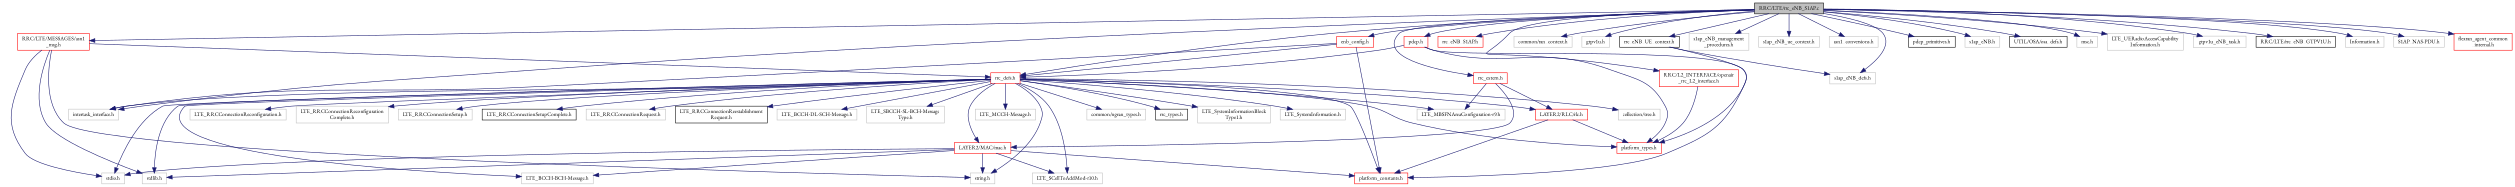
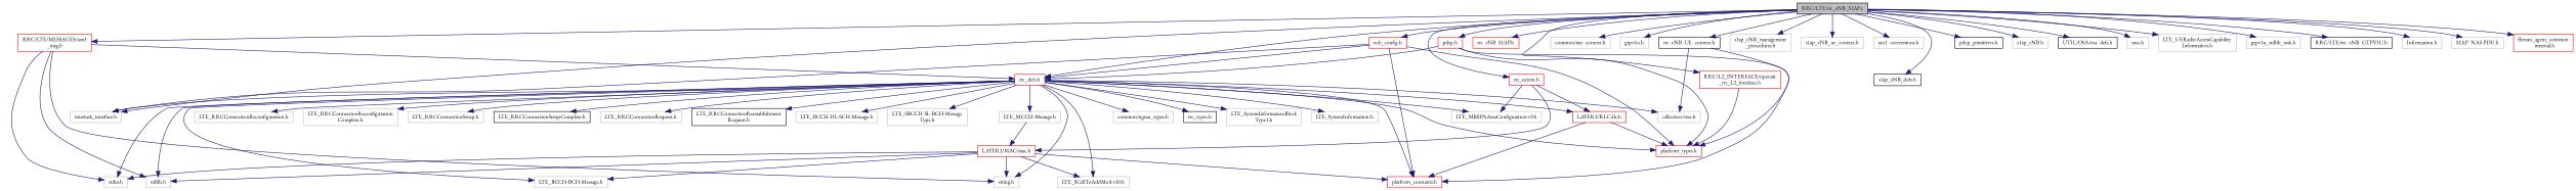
  digraph {
    fontname="EB Garamond"
    node [color=grey75 fillcolor=white fontname="EB Garamond" fontsize=10 shape=record style=filled]
    edge [color=midnightblue fontname="EB Garamond" fontsize=10 labelfontname=Helvetica labelfontsize=10 style=solid]
    n1 [color=black fillcolor=grey75 fontcolor=black height=0.2 label="RRC/LTE/rrc_eNB_S1AP.c" width=0.4]
    n2 [color=red height=0.2 label="rrc_defs.h" width=0.4]
    n3 [height=0.2 label="intertask_interface.h" width=0.4]
    n4 [color=red height=0.2 label="rrc_extern.h" width=0.4]
    n5 [color=red height=0.2 label="RRC/L2_INTERFACE/openair\l_rrc_L2_interface.h" width=0.4]
    n6 [color=red height=0.2 label="RRC/LTE/MESSAGES/asn1\l_msg.h" width=0.4]
    n7 [color=black height=0.2 label="rrc_eNB_UE_context.h" width=0.4]
    n8 [color=red height=0.2 label="rrc_eNB_S1AP.h" width=0.4]
    n9 [color=red height=0.2 label="enb_config.h" width=0.4]
    n10 [height=0.2 label="common/ran_context.h" width=0.4]
    n11 [height=0.2 label="gtpv1u.h" width=0.4]
-   n12 [height=0.2 label="s1ap_eNB_defs.h" width=0.4]
+   n12 [color=black height=0.2 label="s1ap_eNB_defs.h" width=0.4]
    n13 [height=0.2 label="s1ap_eNB_management\l_procedures.h" width=0.4]
    n14 [height=0.2 label="s1ap_eNB_ue_context.h" width=0.4]
    n15 [height=0.2 label="asn1_conversions.h" width=0.4]
    n16 [color=red height=0.2 label="pdcp.h" width=0.4]
    n17 [color=black height=0.2 label="pdcp_primitives.h" width=0.4]
    n18 [height=0.2 label="s1ap_eNB.h" width=0.4]
    n19 [color=black height=0.2 label="UTIL/OSA/osa_defs.h" width=0.4]
    n20 [height=0.2 label="msc.h" width=0.4]
    n21 [height=0.2 label="LTE_UERadioAccessCapability\lInformation.h" width=0.4]
-   n22 [height=0.2 label="gtpv1u_eNB_task.h" width=0.4]
+   n22 [height=0.2 label="gtpv1u_stdlib_task.h" width=0.4]
    n23 [color=black height=0.2 label="RRC/LTE/rrc_eNB_GTPV1U.h" width=0.4]
    n24 [height=0.2 label="Information.h" width=0.4]
    n25 [height=0.2 label="S1AP_NAS-PDU.h" width=0.4]
    n26 [color=red height=0.2 label="flexran_agent_common\l_internal.h" width=0.4]
    n27 [height=0.2 label="stdio.h" width=0.4]
    n28 [height=0.2 label="stdlib.h" width=0.4]
    n29 [height=0.2 label="string.h" width=0.4]
    n30 [height=0.2 label="collection/tree.h" width=0.4]
    n31 [height=0.2 label="common/ngran_types.h" width=0.4]
    n32 [color=black height=0.2 label="rrc_types.h" width=0.4]
    n33 [color=red height=0.2 label="LAYER2/RLC/rlc.h" width=0.4]
    n34 [color=red height=0.2 label="platform_types.h" width=0.4]
    n35 [color=red height=0.2 label="platform_constants.h" width=0.4]
    n36 [color=red height=0.2 label="LAYER2/MAC/mac.h" width=0.4]
    n37 [height=0.2 label="LTE_BCCH-BCH-Message.h" width=0.4]
    n38 [height=0.2 label="LTE_SCellToAddMod-r10.h" width=0.4]
    n39 [height=0.2 label="LTE_SystemInformationBlock\lType1.h" width=0.4]
    n40 [height=0.2 label="LTE_SystemInformation.h" width=0.4]
    n41 [height=0.2 label="LTE_RRCConnectionReconfiguration.h" width=0.4]
    n42 [height=0.2 label="LTE_RRCConnectionReconfiguration\lComplete.h" width=0.4]
    n43 [height=0.2 label="LTE_RRCConnectionSetup.h" width=0.4]
    n44 [color=black height=0.2 label="LTE_RRCConnectionSetupComplete.h" width=0.4]
    n45 [height=0.2 label="LTE_RRCConnectionRequest.h" width=0.4]
    n46 [color=black height=0.2 label="LTE_RRCConnectionReestablishment\lRequest.h" width=0.4]
    n47 [height=0.2 label="LTE_BCCH-DL-SCH-Message.h" width=0.4]
    n48 [height=0.2 label="LTE_SBCCH-SL-BCH-Message\lType.h" width=0.4]
    n49 [height=0.2 label="LTE_MCCH-Message.h" width=0.4]
    n50 [height=0.2 label="LTE_MBSFNAreaConfiguration-r9.h" width=0.4]
    n1 -> n2
    n1 -> n3
    n1 -> n4
    n1 -> n5
    n1 -> n6
    n1 -> n7
    n1 -> n8
    n1 -> n9
    n1 -> n10
    n1 -> n11
    n1 -> n12
    n1 -> n13
    n1 -> n14
    n1 -> n15
    n1 -> n16
    n1 -> n17
    n1 -> n18
    n1 -> n19
    n1 -> n20
    n1 -> n21
    n1 -> n22
    n1 -> n23
    n1 -> n24
    n1 -> n25
    n1 -> n26
    n2 -> n3
    n2 -> n27
    n2 -> n28
    n2 -> n29
    n2 -> n30
    n2 -> n31
    n2 -> n32
    n2 -> n33
    n2 -> n34
    n2 -> n35
-   n2 -> n36
+   n49 -> n36
    n2 -> n37
    n2 -> n38
    n2 -> n39
    n2 -> n40
    n2 -> n41
    n2 -> n42
    n2 -> n43
    n2 -> n44
    n2 -> n45
    n2 -> n46
    n2 -> n47
    n2 -> n48
    n2 -> n49
    n2 -> n50
    n4 -> n33
    n4 -> n36
    n4 -> n50
    n5 -> n34
    n6 -> n2
    n6 -> n27
    n6 -> n28
    n6 -> n29
-   n7 -> n12
+   n7 -> n30
    n7 -> n34
    n9 -> n2
    n9 -> n3
+   n9 -> n34
    n9 -> n35
    n16 -> n2
    n16 -> n34
    n16 -> n35
    n33 -> n34
    n33 -> n35
    n36 -> n27
    n36 -> n28
    n36 -> n29
    n36 -> n35
    n36 -> n37
    n36 -> n38
  }
